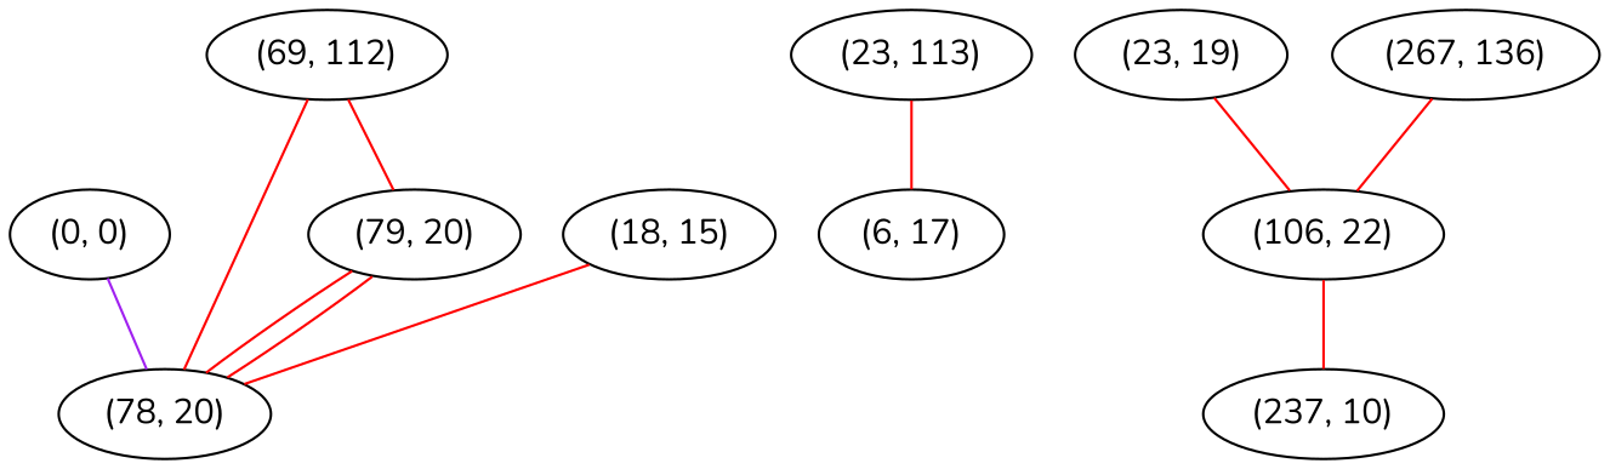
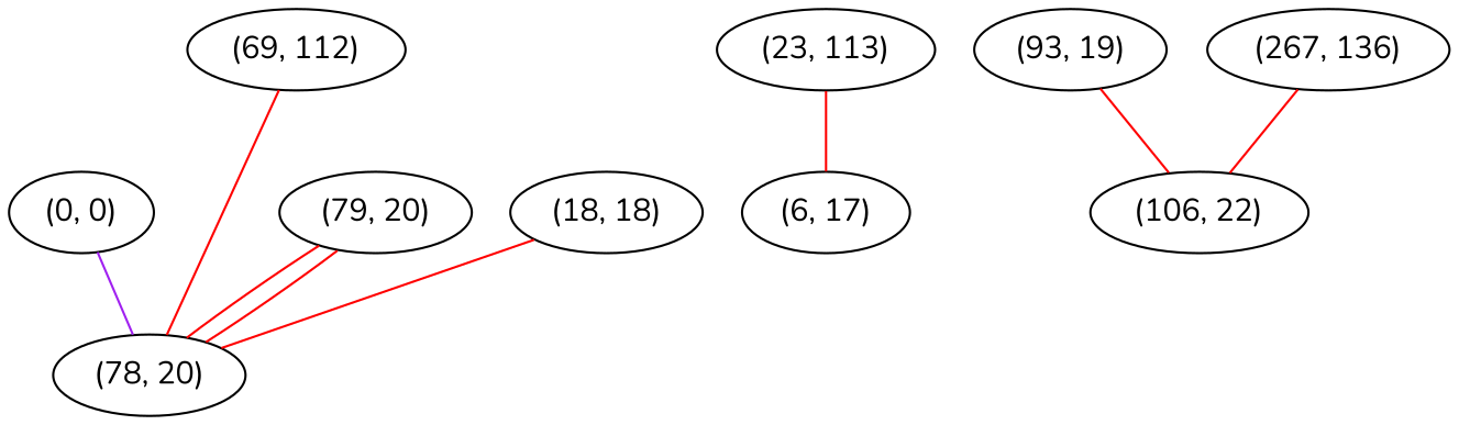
  graph {
    fontname=Nunito
    node [fontname=Nunito]
    edge [color=red fontname=Nunito weight=1]
    "(0, 0)"
    "(78, 20)"
    "(69, 112)"
    "(79, 20)"
    "(23, 113)"
    "(6, 17)"
-   "(93, 19)" [label="(23, 19)"]
+   "(93, 19)"
    "(106, 22)"
-   "(237, 10)"
    "(267, 136)"
-   "(18, 15)"
+   "(18, 15)" [label="(18, 18)"]
    "(0, 0)" -- "(78, 20)" [color=purple weight=4]
    "(69, 112)" -- "(78, 20)"
-   "(69, 112)" -- "(79, 20)"
    "(79, 20)" -- "(78, 20)"
    "(79, 20)" -- "(78, 20)"
    "(23, 113)" -- "(6, 17)"
    "(93, 19)" -- "(106, 22)"
-   "(106, 22)" -- "(237, 10)"
    "(267, 136)" -- "(106, 22)"
    "(18, 15)" -- "(78, 20)"
  }
